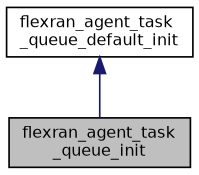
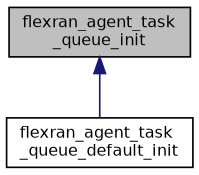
  digraph {
    rankdir=TB
    node [color=black fontname=Helvetica fontsize=10 shape=record style=filled]
    n1 [fillcolor=grey75 fontcolor=black height=0.2 label="flexran_agent_task\l_queue_init" width=0.4]
    n2 [fillcolor=white height=0.2 label="flexran_agent_task\l_queue_default_init" width=0.4]
-   n2 -> n1 [color=midnightblue dir=back fontname=Helvetica fontsize=10 labelfontname=Helvetica labelfontsize=10 style=solid]
+   n1 -> n2 [color=midnightblue dir=back fontname=Helvetica fontsize=10 labelfontname=Helvetica labelfontsize=10 style=solid]
  }
